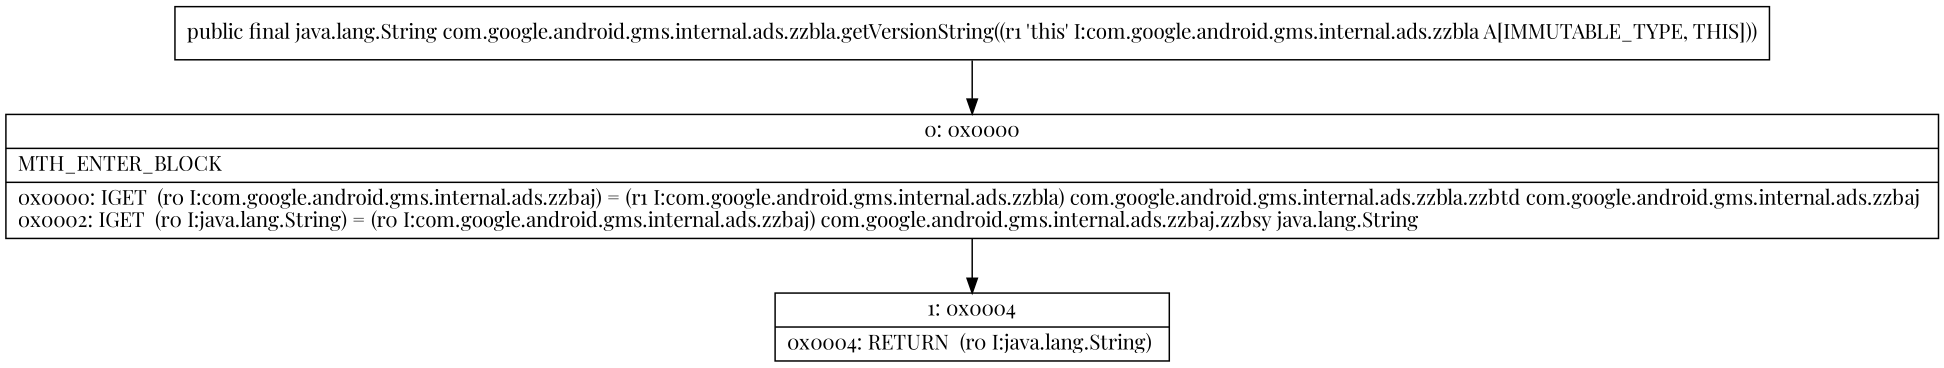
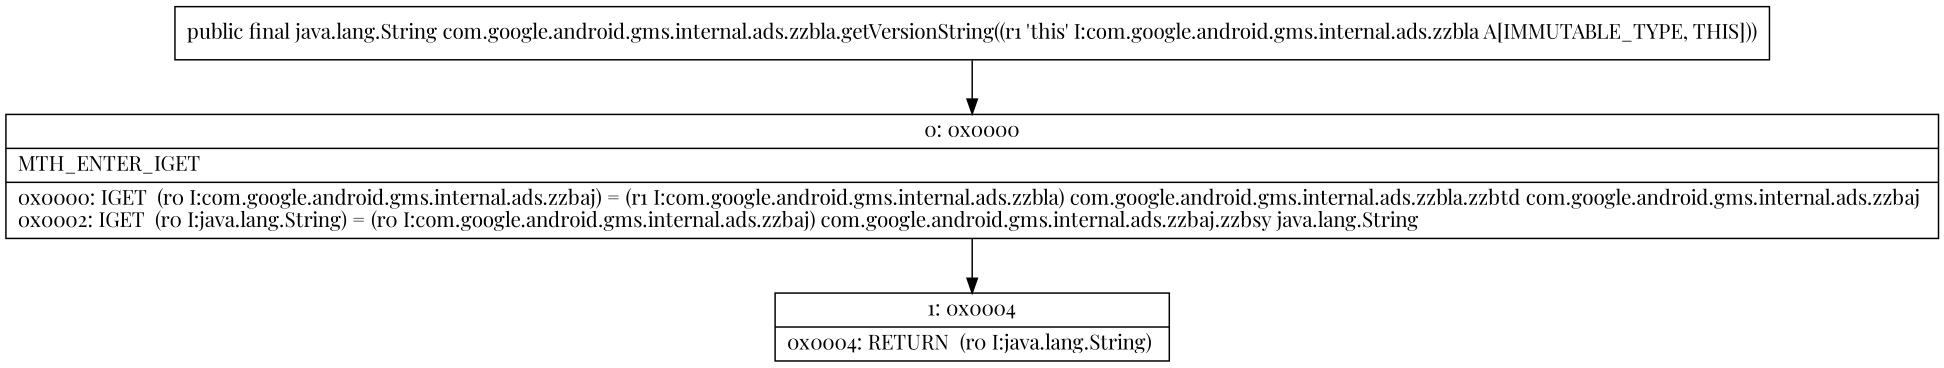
  digraph {
    fontname="Playfair Display"
    node [shape=record fontname="Playfair Display"]
    edge [fontname="Playfair Display"]
-   n1 [label="{0\:\ 0x0000|MTH_ENTER_BLOCK\l|0x0000: IGET  (r0 I:com.google.android.gms.internal.ads.zzbaj) = (r1 I:com.google.android.gms.internal.ads.zzbla) com.google.android.gms.internal.ads.zzbla.zzbtd com.google.android.gms.internal.ads.zzbaj \l0x0002: IGET  (r0 I:java.lang.String) = (r0 I:com.google.android.gms.internal.ads.zzbaj) com.google.android.gms.internal.ads.zzbaj.zzbsy java.lang.String \l}"]
+   n1 [label="{0\:\ 0x0000|MTH_ENTER_IGET\l|0x0000: IGET  (r0 I:com.google.android.gms.internal.ads.zzbaj) = (r1 I:com.google.android.gms.internal.ads.zzbla) com.google.android.gms.internal.ads.zzbla.zzbtd com.google.android.gms.internal.ads.zzbaj \l0x0002: IGET  (r0 I:java.lang.String) = (r0 I:com.google.android.gms.internal.ads.zzbaj) com.google.android.gms.internal.ads.zzbaj.zzbsy java.lang.String \l}"]
    n2 [label="{1\:\ 0x0004|0x0004: RETURN  (r0 I:java.lang.String) \l}"]
    n3 [label="{public final java.lang.String com.google.android.gms.internal.ads.zzbla.getVersionString((r1 'this' I:com.google.android.gms.internal.ads.zzbla A[IMMUTABLE_TYPE, THIS])) }"]
    n1 -> n2
    n3 -> n1
  }
